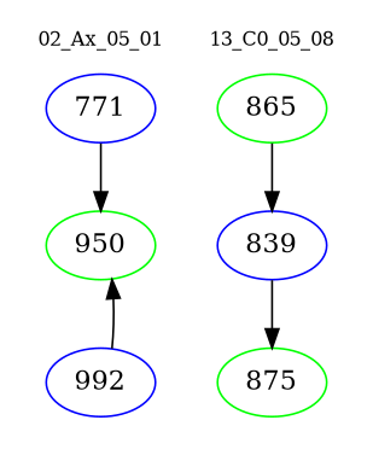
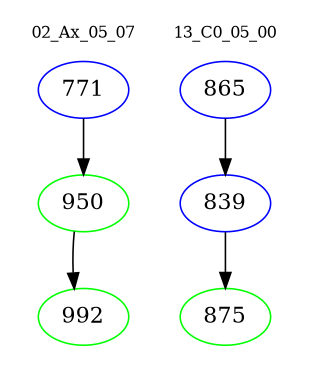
  digraph {
    node [color=blue]
    edge [color=black]
    n1 [label=771]
    n2 [color=green label=950]
-   n3 [label=992]
-   n4 [color=green label=865]
+   n3 [color=green label=992]
+   n4 [label=865]
    n5 [label=839]
    n6 [color=green label=875]
    subgraph cluster_1 {
      color=white
      fontsize=10
-     label="02_Ax_05_01"
+     label="02_Ax_05_07"
      n1
      n2
      n3
    }
    subgraph cluster_2 {
      color=white
      fontsize=10
-     label="13_C0_05_08"
+     label="13_C0_05_00"
      n4
      n5
      n6
    }
    n1 -> n2
-   n3 -> n2
+   n2 -> n3
    n4 -> n5
    n5 -> n6
  }
